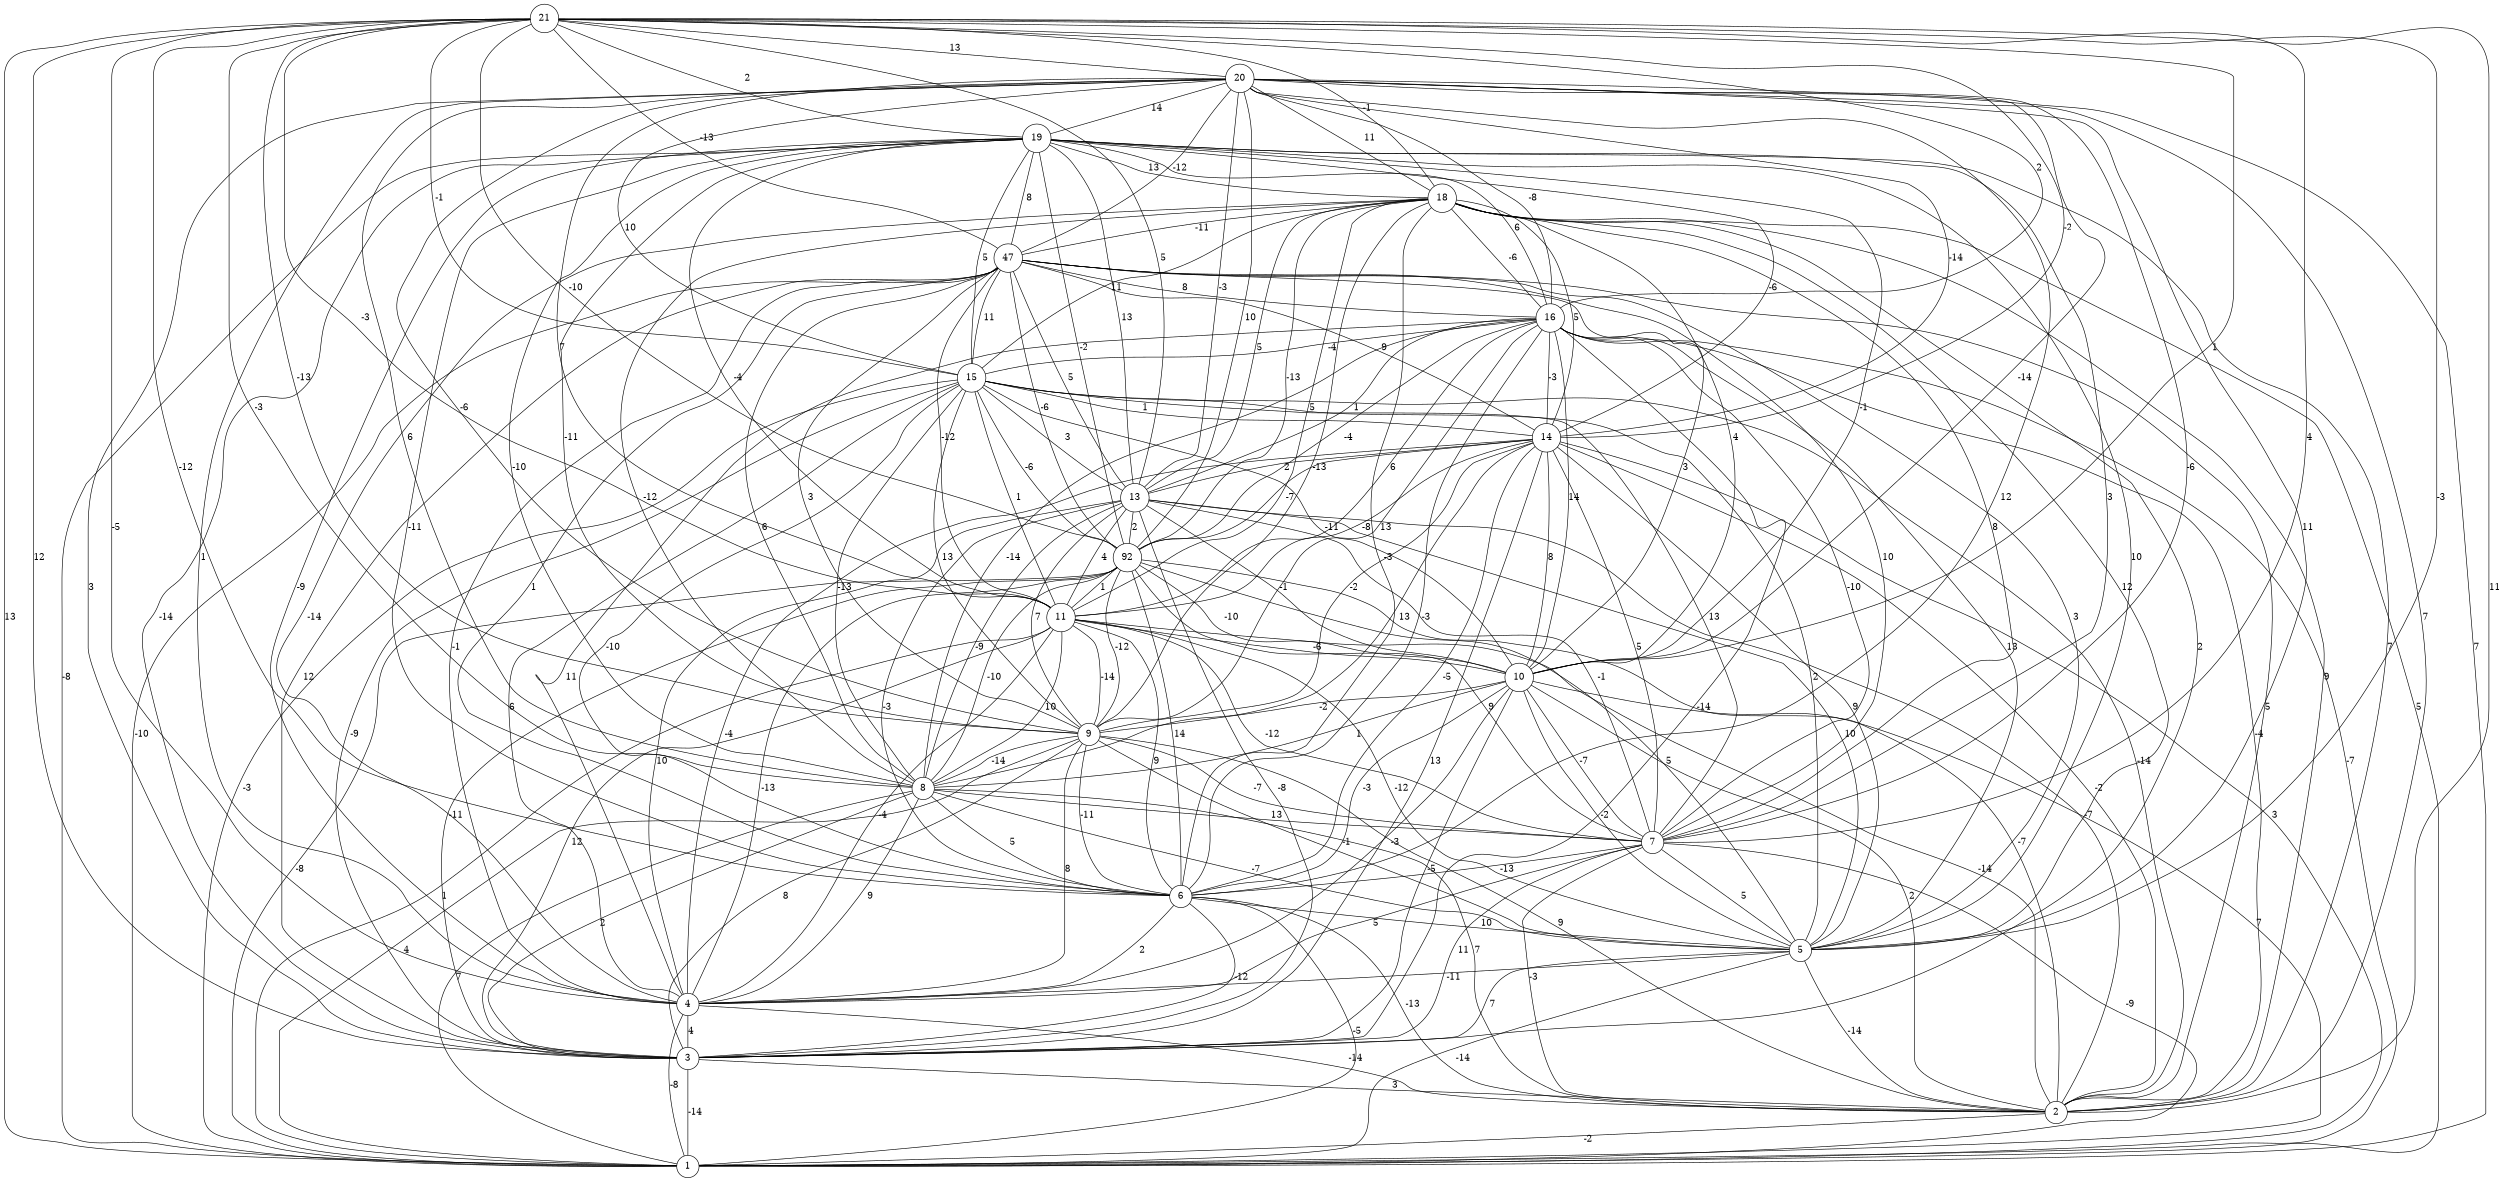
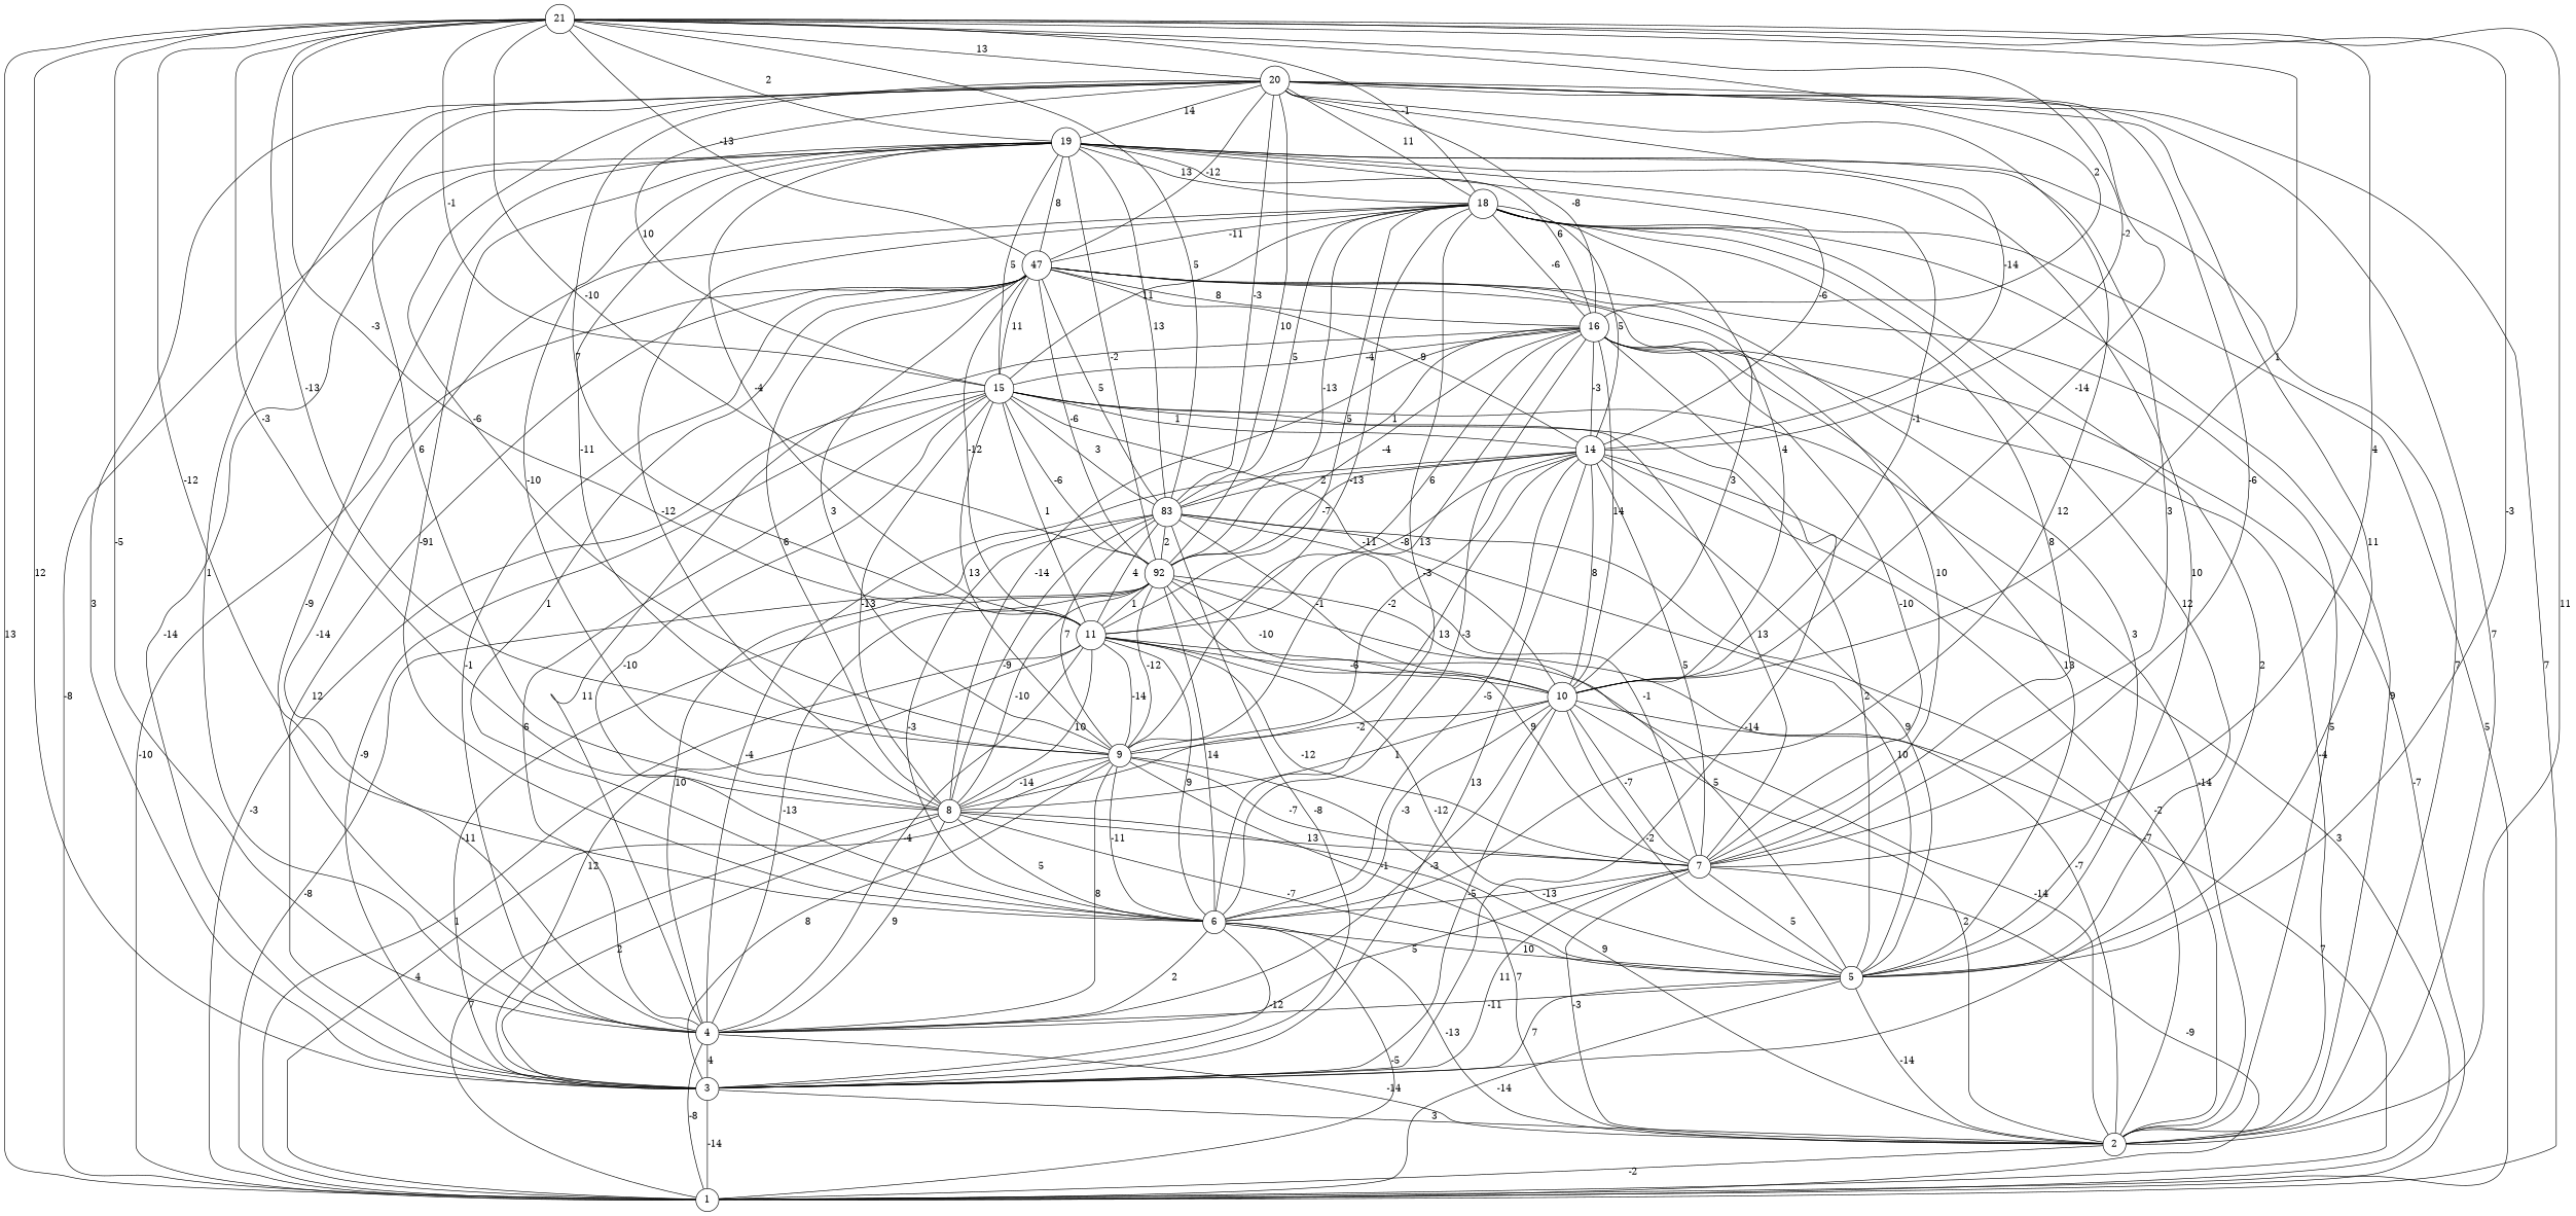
  graph {
    fontname="Helvetica,Arial,sans-serif"
    node [shape=circle]
    21
    1
    2
    3
    4
    5
    6
    7
    8
    9
    10
    11
    n13 [label=92]
-   13
+   13 [label=83]
    14
    15
    16
    n18 [label=47]
    18
    19
    20
    21 -- 1 [label=13]
    21 -- 2 [label=11]
    21 -- 3 [label=12]
    21 -- 4 [label=-5]
    21 -- 5 [label=-3]
    21 -- 6 [label=-12]
    21 -- 7 [label=4]
    21 -- 8 [label=-3]
    21 -- 9 [label=-13]
    21 -- 10 [label=1]
    21 -- 11 [label=-3]
    21 -- n13 [label=-10]
    21 -- 13 [label=5]
    21 -- 14 [label=-2]
    21 -- 15 [label=-1]
    21 -- 16 [label=2]
    21 -- n18 [label=-13]
    21 -- 18 [label=-1]
    21 -- 19 [label=2]
    21 -- 20 [label=13]
    2 -- 1 [label=-2]
    3 -- 1 [label=-14]
    3 -- 2 [label=3]
    4 -- 1 [label=-8]
    4 -- 2 [label=-14]
    4 -- 3 [label=4]
    5 -- 1 [label=-14]
    5 -- 2 [label=-14]
    5 -- 3 [label=7]
    5 -- 4 [label=-11]
    6 -- 1 [label=-5]
    6 -- 2 [label=-13]
    6 -- 3 [label=-12]
    6 -- 4 [label=2]
    6 -- 5 [label=10]
    7 -- 1 [label=-9]
    7 -- 2 [label=-3]
    7 -- 3 [label=11]
    7 -- 4 [label=5]
    7 -- 5 [label=5]
    7 -- 6 [label=-13]
    8 -- 1 [label=7]
    8 -- 2 [label=7]
    8 -- 3 [label=2]
    8 -- 4 [label=9]
    8 -- 5 [label=-7]
    8 -- 6 [label=5]
    8 -- 7 [label=13]
    9 -- 1 [label=4]
    9 -- 2 [label=9]
    9 -- 3 [label=8]
    9 -- 4 [label=8]
    9 -- 5 [label=-1]
    9 -- 6 [label=-11]
    9 -- 7 [label=-7]
    9 -- 8 [label=-14]
    10 -- 1 [label=7]
    10 -- 2 [label=2]
    10 -- 3 [label=-5]
    10 -- 4 [label=-3]
    10 -- 5 [label=-2]
    10 -- 6 [label=-3]
    10 -- 7 [label=-7]
    10 -- 8 [label=1]
    10 -- 9 [label=-2]
    11 -- 1 [label=1]
    11 -- 2 [label=-14]
    11 -- 3 [label=12]
    11 -- 4 [label=-4]
    11 -- 5 [label=-12]
    11 -- 6 [label=9]
    11 -- 7 [label=-12]
    11 -- 8 [label=10]
    11 -- 9 [label=-14]
    11 -- 10 [label=-6]
    n13 -- 1 [label=-8]
    n13 -- 2 [label=-7]
    n13 -- 3 [label=-11]
    n13 -- 4 [label=-13]
    n13 -- 5 [label=5]
    n13 -- 6 [label=14]
    n13 -- 7 [label=9]
    n13 -- 8 [label=-10]
    n13 -- 9 [label=-12]
    n13 -- 10 [label=-10]
    n13 -- 11 [label=1]
    13 -- 2 [label=-7]
    13 -- 3 [label=-8]
    13 -- 4 [label=10]
    13 -- 5 [label=10]
    13 -- 6 [label=-3]
    13 -- 7 [label=-1]
    13 -- 8 [label=-9]
    13 -- 9 [label=7]
    13 -- 10 [label=-1]
    13 -- 11 [label=4]
    13 -- n13 [label=2]
    14 -- 1 [label=3]
    14 -- 2 [label=-2]
    14 -- 3 [label=13]
    14 -- 4 [label=-4]
    14 -- 5 [label=9]
    14 -- 6 [label=-5]
    14 -- 7 [label=5]
    14 -- 8 [label=13]
    14 -- 9 [label=-2]
    14 -- 10 [label=8]
    14 -- 11 [label=-8]
    14 -- n13 [label=-7]
    14 -- 13 [label=2]
    15 -- 1 [label=-3]
    15 -- 2 [label=-14]
    15 -- 3 [label=-9]
    15 -- 4 [label=6]
    15 -- 5 [label=2]
    15 -- 6 [label=-10]
    15 -- 7 [label=13]
    15 -- 8 [label=-13]
    15 -- 9 [label=13]
    15 -- 10 [label=-11]
    15 -- 11 [label=1]
    15 -- n13 [label=-6]
    15 -- 13 [label=3]
    15 -- 14 [label=1]
    16 -- 1 [label=-7]
    16 -- 2 [label=-4]
    16 -- 3 [label=-14]
    16 -- 4 [label=11]
    16 -- 5 [label=13]
    16 -- 6 [label=-3]
    16 -- 7 [label=-10]
    16 -- 8 [label=-14]
    16 -- 9 [label=13]
    16 -- 10 [label=14]
    16 -- 11 [label=6]
    16 -- n13 [label=-4]
    16 -- 13 [label=1]
    16 -- 14 [label=-3]
    16 -- 15 [label=-4]
    n18 -- 1 [label=-10]
    n18 -- 2 [label=5]
    n18 -- 3 [label=12]
    n18 -- 4 [label=-1]
    n18 -- 5 [label=3]
    n18 -- 6 [label=1]
    n18 -- 7 [label=10]
    n18 -- 8 [label=6]
    n18 -- 9 [label=3]
    n18 -- 10 [label=3]
    n18 -- 11 [label=-12]
    n18 -- n13 [label=-6]
    n18 -- 13 [label=5]
    n18 -- 14 [label=9]
    n18 -- 15 [label=11]
    n18 -- 16 [label=8]
    18 -- 1 [label=5]
    18 -- 2 [label=9]
    18 -- 3 [label=2]
    18 -- 4 [label=-14]
    18 -- 5 [label=12]
    18 -- 6 [label=-3]
    18 -- 7 [label=8]
    18 -- 8 [label=-12]
    18 -- 9 [label=-13]
    18 -- 10 [label=4]
    18 -- 11 [label=5]
    18 -- n13 [label=-13]
    18 -- 13 [label=5]
    18 -- 14 [label=5]
    18 -- 15 [label=11]
    18 -- 16 [label=-6]
    18 -- n18 [label=-11]
    19 -- 1 [label=-8]
    19 -- 2 [label=7]
    19 -- 3 [label=-14]
    19 -- 4 [label=-9]
    19 -- 5 [label=10]
-   19 -- 6 [label=-11]
+   19 -- 6 [label=-91]
    19 -- 7 [label=3]
    19 -- 8 [label=-10]
    19 -- 9 [label=-11]
    19 -- 10 [label=-1]
    19 -- 11 [label=-4]
    19 -- n13 [label=-2]
    19 -- 13 [label=13]
    19 -- 14 [label=-6]
    19 -- 15 [label=5]
    19 -- 16 [label=6]
    19 -- n18 [label=8]
    19 -- 18 [label=13]
    20 -- 1 [label=7]
    20 -- 2 [label=7]
    20 -- 3 [label=3]
    20 -- 4 [label=1]
    20 -- 5 [label=11]
    20 -- 6 [label=12]
    20 -- 7 [label=-6]
    20 -- 8 [label=6]
    20 -- 9 [label=-6]
    20 -- 10 [label=-14]
    20 -- 11 [label=7]
    20 -- n13 [label=10]
    20 -- 13 [label=-3]
    20 -- 14 [label=-14]
    20 -- 15 [label=10]
    20 -- 16 [label=-8]
    20 -- n18 [label=-12]
    20 -- 18 [label=11]
    20 -- 19 [label=14]
  }
